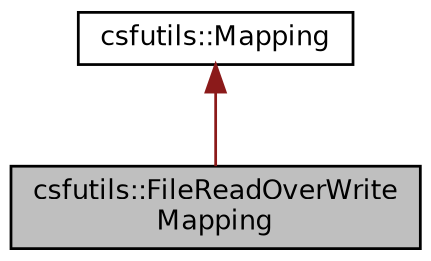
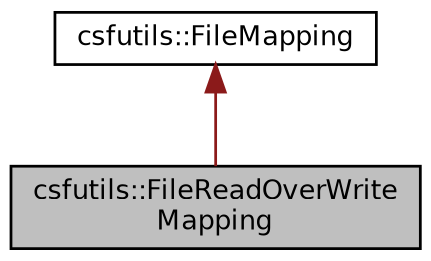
  digraph {
    node [color=black fontname=Helvetica fontsize=10 shape=record style=filled]
    n1 [fillcolor=grey75 fontcolor=black height=0.2 label="csfutils::FileReadOverWrite\lMapping" width=0.4]
-   n2 [fillcolor=white height=0.2 label="csfutils::Mapping" width=0.4]
+   n2 [fillcolor=white height=0.2 label="csfutils::FileMapping" width=0.4]
    n2 -> n1 [color=firebrick4 dir=back fontname=Helvetica fontsize=10 labelfontname=Helvetica labelfontsize=10 style=solid]
  }
